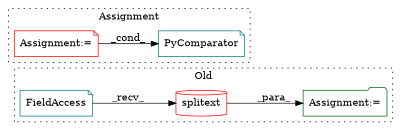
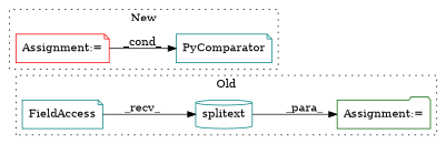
  digraph {
    rankdir=LR
    node [a=7 color=red l=40 s=2032 shape=note]
-   n1 [a=32 l="9,1" label=splitext s="16438,16455" shape=cylinder]
+   n1 [a=32 color=teal l="9,1" label=splitext s="16438,16455" shape=cylinder]
    n2 [a=22 color=teal l=7 label=FieldAccess s=16430]
    n3 [color=darkgreen l=2 label="Assignment:=" s=16428 shape=folder]
    n4 [a=113 color=teal label=PyComparator]
    n5 [label="Assignment:="]
    subgraph cluster_1 {
      label=Old
      style=dotted
      n1
      n2
      n3
    }
    subgraph cluster_2 {
-     label=Assignment
+     label=New
      style=dotted
      n4
      n5
    }
    n1 -> n3 [label=_para_]
    n2 -> n1 [label=_recv_]
    n5 -> n4 [label=_cond_]
  }
